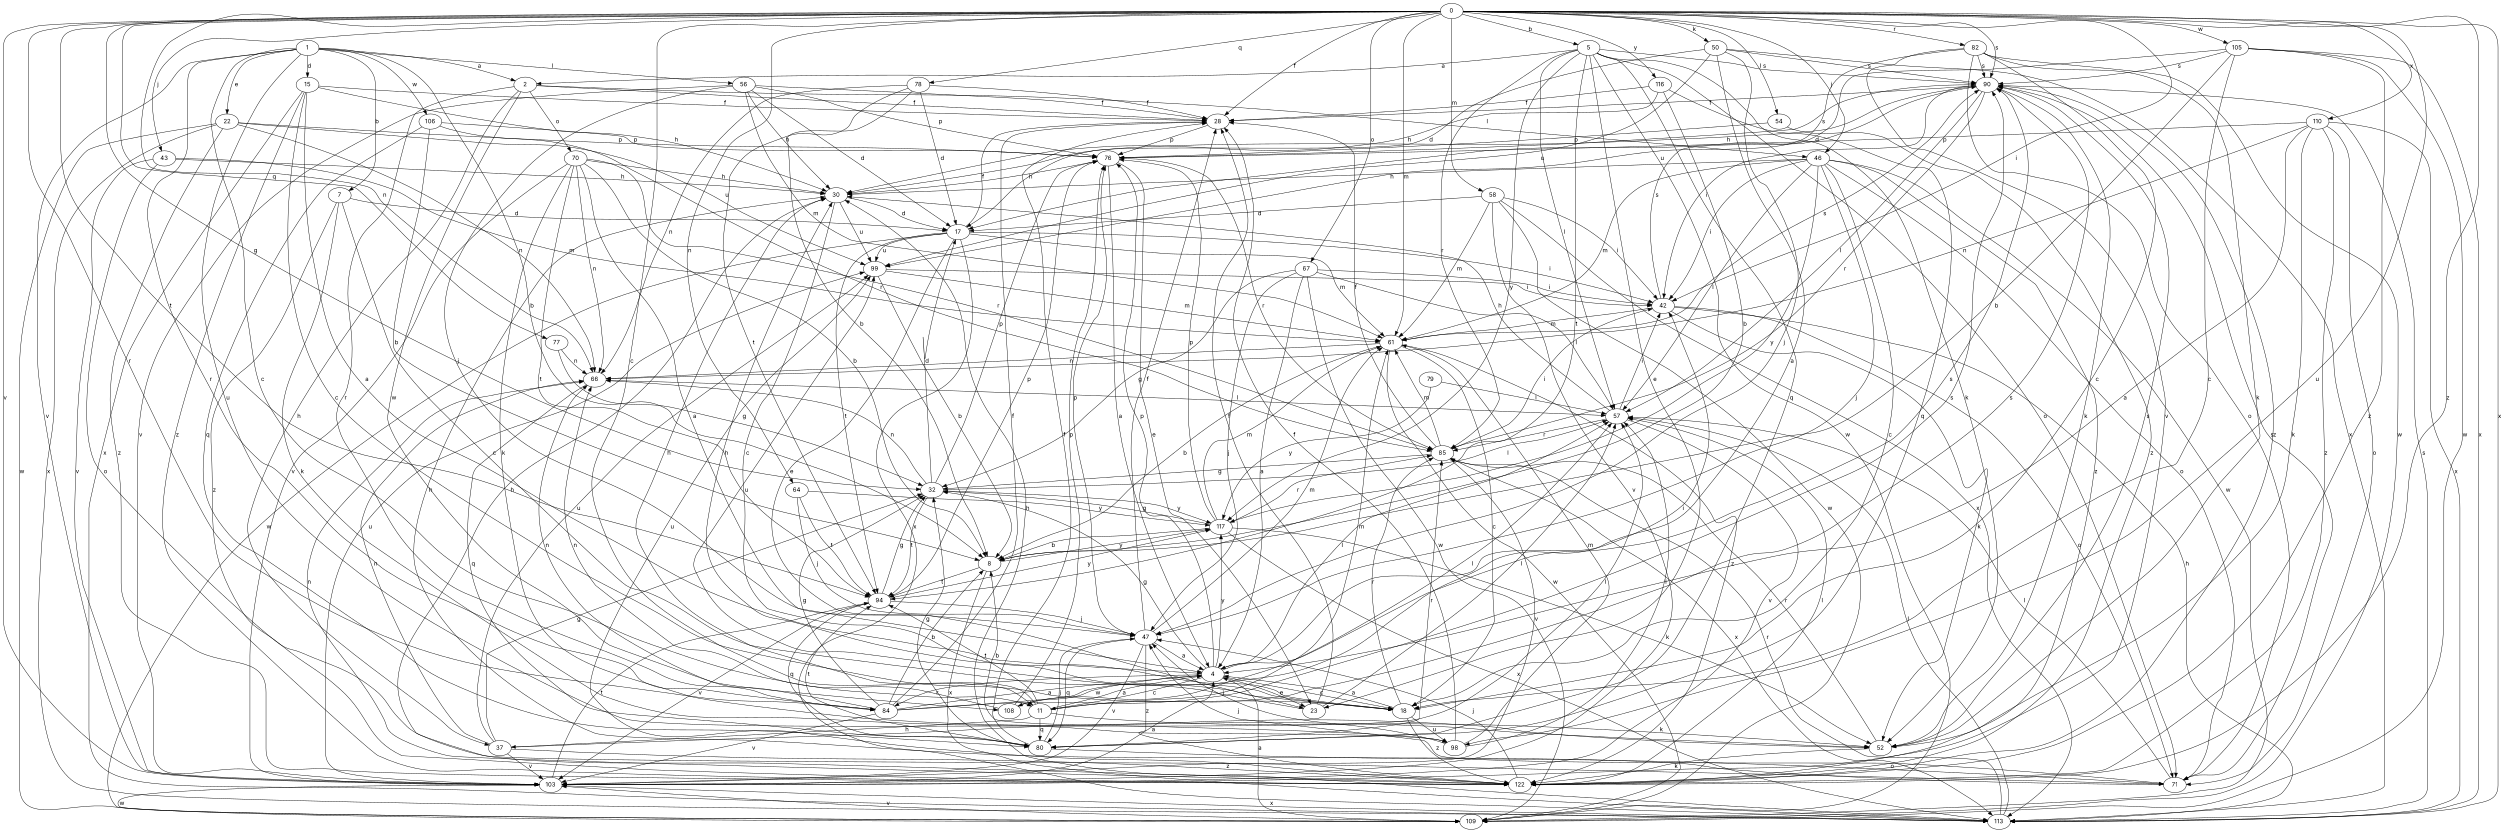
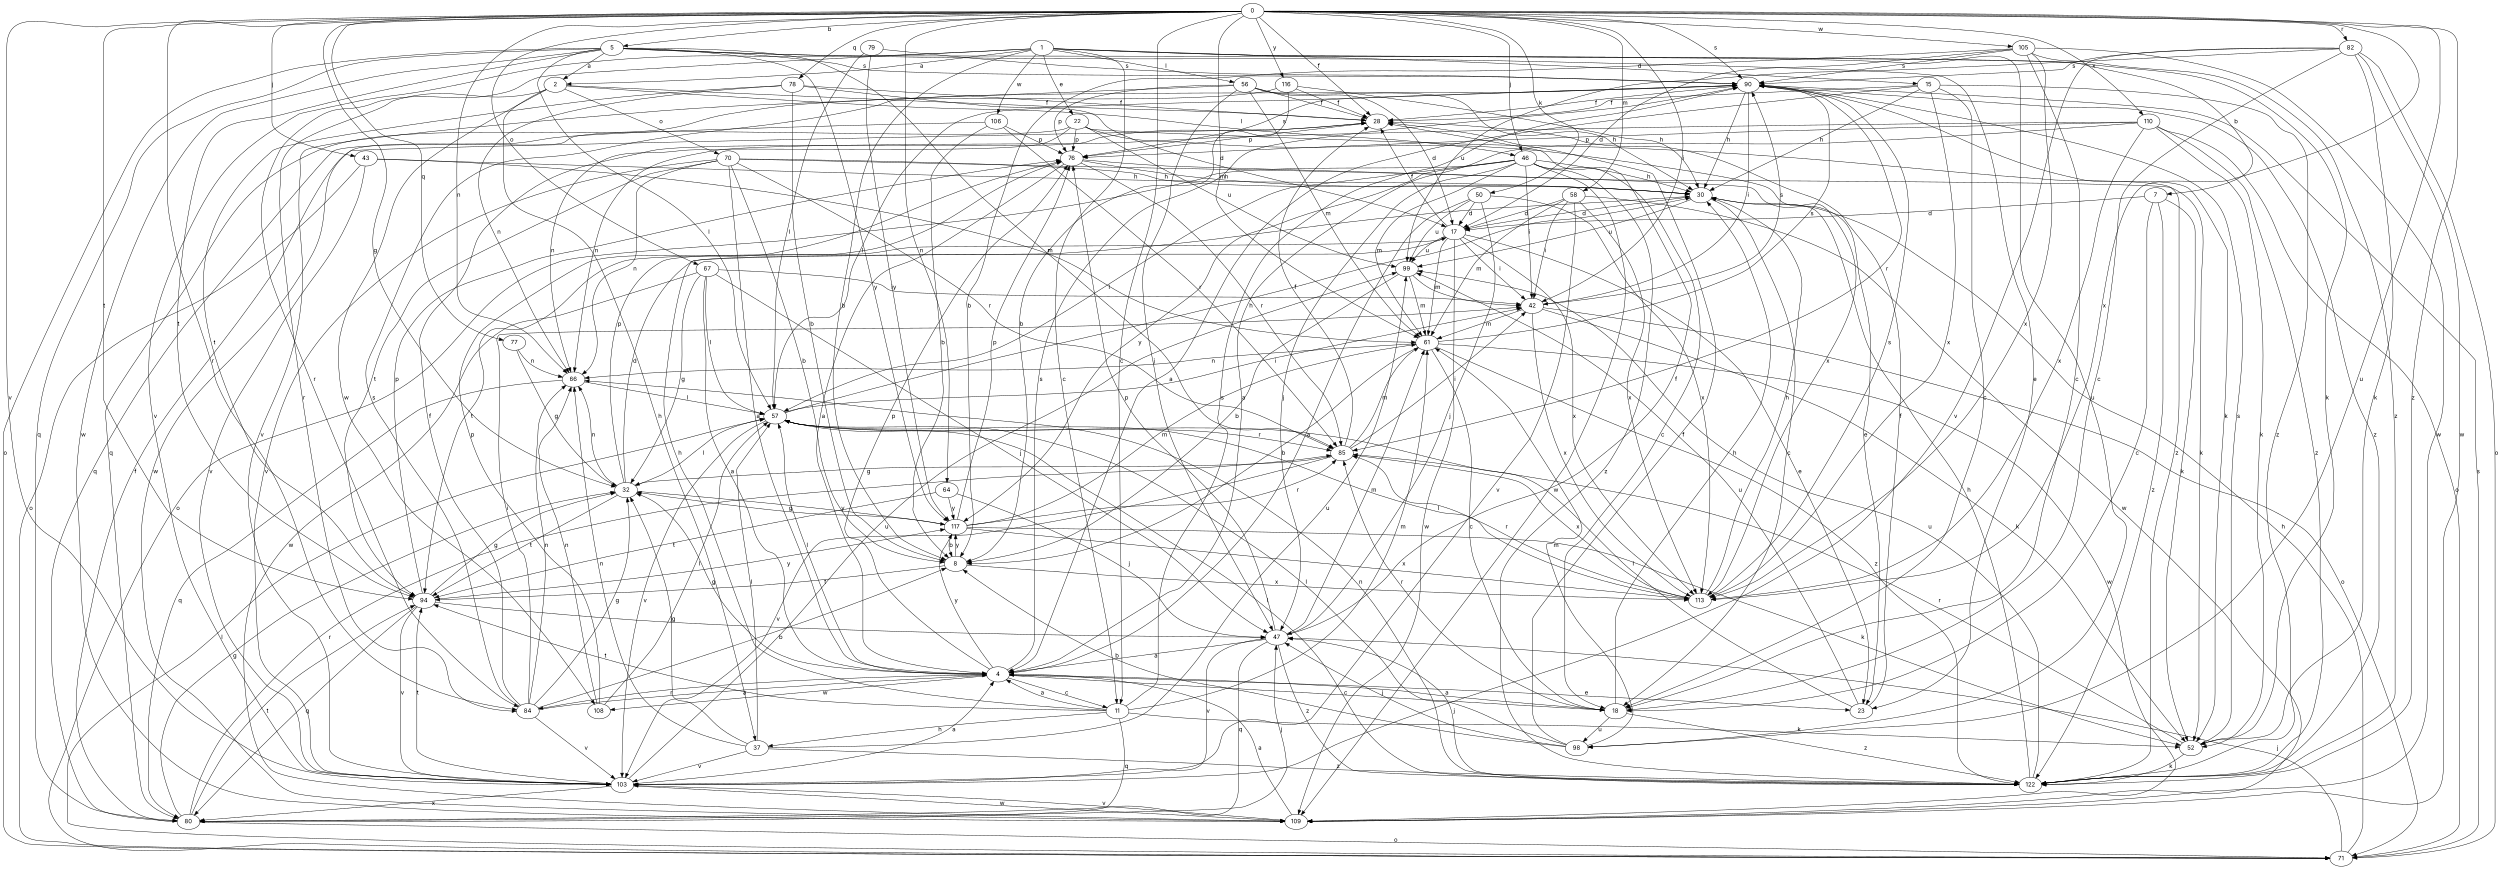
  strict digraph {
    fontname=Inter
    node [fontname=Inter]
    edge [fontname=Inter]
    0
    5
    11
    28
    32
    42
    43
    46
    50
-   54
    58
    61
    64
    66
    67
    77
    78
    82
    84
    90
    94
    98
    103
    105
    110
    113
    116
    122
    2
    23
    57
    117
    52
    71
    80
    85
    109
    37
    4
    n40 [label=30]
    76
    17
    n43 [label=18]
    47
    99
    8
    1
    7
    15
    22
    56
    106
    70
    108
    79
    0 -> 5 [label=b]
    0 -> 11 [label=c]
    0 -> 28 [label=f]
    0 -> 32 [label=g]
    0 -> 42 [label=i]
    0 -> 43 [label=j]
    0 -> 46 [label=j]
    0 -> 50 [label=k]
-   0 -> 54 [label=l]
    0 -> 58 [label=m]
    0 -> 61 [label=m]
    0 -> 64 [label=n]
    0 -> 66 [label=n]
    0 -> 67 [label=o]
    0 -> 77 [label=q]
    0 -> 78 [label=q]
    0 -> 82 [label=r]
    0 -> 84 [label=r]
    0 -> 90 [label=s]
    0 -> 94 [label=t]
    0 -> 98 [label=u]
    0 -> 103 [label=v]
    0 -> 105 [label=w]
    0 -> 110 [label=x]
    0 -> 113 [label=x]
    0 -> 116 [label=y]
    0 -> 122 [label=z]
    5 -> 90 [label=s]
    5 -> 94 [label=t]
    5 -> 2 [label=a]
    5 -> 23 [label=e]
    5 -> 57 [label=l]
    5 -> 117 [label=y]
    5 -> 52 [label=k]
    5 -> 71 [label=o]
    5 -> 80 [label=q]
    5 -> 85 [label=r]
    5 -> 109 [label=w]
    11 -> 61 [label=m]
    11 -> 90 [label=s]
    11 -> 94 [label=t]
    11 -> 52 [label=k]
    11 -> 80 [label=q]
    11 -> 37 [label=h]
    11 -> 4 [label=a]
    11 -> n40 [label=h]
    28 -> 76 [label=p]
    32 -> 66 [label=n]
    32 -> 94 [label=t]
    32 -> 57 [label=l]
    32 -> 117 [label=y]
    32 -> 76 [label=p]
    32 -> 17 [label=d]
    42 -> 61 [label=m]
    42 -> 90 [label=s]
-   42 -> 113 [label=h]
+   42 -> 113 [label=x]
    42 -> 52 [label=k]
    42 -> 71 [label=o]
    43 -> 61 [label=m]
    43 -> 103 [label=v]
    43 -> 71 [label=o]
    43 -> n40 [label=h]
    46 -> 42 [label=i]
    46 -> 61 [label=m]
    46 -> 122 [label=z]
    46 -> 57 [label=l]
    46 -> 117 [label=y]
    46 -> 71 [label=o]
    46 -> 109 [label=w]
    46 -> n40 [label=h]
    46 -> n43 [label=c]
    46 -> 47 [label=j]
    50 -> 113 [label=x]
    50 -> 4 [label=a]
    50 -> 17 [label=d]
    50 -> 47 [label=j]
    50 -> 99 [label=u]
-   54 -> 122 [label=z]
-   54 -> 76 [label=p]
    58 -> 42 [label=i]
    58 -> 61 [label=m]
    58 -> 103 [label=v]
    58 -> 113 [label=x]
    58 -> 109 [label=w]
    58 -> 17 [label=d]
    61 -> 66 [label=n]
    61 -> 90 [label=s]
    61 -> 122 [label=z]
    61 -> 109 [label=w]
    61 -> n43 [label=c]
    61 -> 8 [label=b]
    64 -> 94 [label=t]
    64 -> 117 [label=y]
    64 -> 47 [label=j]
    66 -> 57 [label=l]
    66 -> 80 [label=q]
    67 -> 32 [label=g]
    67 -> 42 [label=i]
    67 -> 57 [label=l]
    67 -> 109 [label=w]
    67 -> 4 [label=a]
    67 -> 47 [label=j]
    77 -> 32 [label=g]
    77 -> 66 [label=n]
    78 -> 28 [label=f]
    78 -> 66 [label=n]
    78 -> 94 [label=t]
    78 -> 17 [label=d]
    78 -> 8 [label=b]
    82 -> 90 [label=s]
    82 -> 103 [label=v]
    82 -> 52 [label=k]
    82 -> 71 [label=o]
    82 -> 109 [label=w]
    82 -> n43 [label=c]
    82 -> 99 [label=u]
    84 -> 28 [label=f]
    84 -> 32 [label=g]
    84 -> 42 [label=i]
    84 -> 66 [label=n]
    84 -> 90 [label=s]
    84 -> 103 [label=v]
    84 -> 4 [label=a]
    84 -> 8 [label=b]
    90 -> 28 [label=f]
    90 -> 42 [label=i]
    90 -> 122 [label=z]
    90 -> 57 [label=l]
    90 -> 52 [label=k]
    90 -> 85 [label=r]
    90 -> n40 [label=h]
    94 -> 32 [label=g]
    94 -> 103 [label=v]
    94 -> 117 [label=y]
    94 -> 80 [label=q]
    94 -> 76 [label=p]
    94 -> 47 [label=j]
    98 -> 28 [label=f]
    98 -> 61 [label=m]
    98 -> 57 [label=l]
    98 -> 47 [label=j]
    98 -> 8 [label=b]
    103 -> 94 [label=t]
-   103 -> 113 [label=x]
+   103 -> 80 [label=x]
    103 -> 109 [label=w]
    103 -> 4 [label=a]
    103 -> 99 [label=u]
    105 -> 90 [label=s]
    105 -> 113 [label=x]
    105 -> 122 [label=z]
    105 -> 109 [label=w]
    105 -> 17 [label=d]
    105 -> n43 [label=c]
    105 -> 8 [label=b]
    110 -> 66 [label=n]
    110 -> 113 [label=x]
    110 -> 122 [label=z]
    110 -> 52 [label=k]
    110 -> 71 [label=o]
    110 -> 4 [label=a]
    110 -> 76 [label=p]
    113 -> 90 [label=s]
    113 -> 57 [label=l]
    113 -> 85 [label=r]
    113 -> n40 [label=h]
    116 -> 28 [label=f]
    116 -> 80 [label=q]
    116 -> n40 [label=h]
    116 -> 8 [label=b]
    122 -> 66 [label=n]
    122 -> 57 [label=l]
    122 -> n40 [label=h]
    122 -> 47 [label=j]
    122 -> 99 [label=u]
    2 -> 28 [label=f]
    2 -> 46 [label=l]
    2 -> 84 [label=r]
    2 -> 37 [label=h]
    2 -> 70 [label=o]
    2 -> 108 [label=w]
    23 -> 28 [label=f]
    23 -> 57 [label=l]
    23 -> 99 [label=u]
    57 -> 42 [label=i]
    57 -> 103 [label=v]
    57 -> 85 [label=r]
    57 -> n40 [label=h]
    117 -> 32 [label=g]
    117 -> 61 [label=m]
    117 -> 113 [label=x]
    117 -> 52 [label=k]
    117 -> 85 [label=r]
    117 -> 76 [label=p]
    117 -> 8 [label=b]
    52 -> 90 [label=s]
    52 -> 122 [label=k]
    52 -> 85 [label=r]
    71 -> 90 [label=s]
    71 -> 57 [label=l]
    71 -> n40 [label=h]
    71 -> 47 [label=j]
    80 -> 28 [label=f]
    80 -> 32 [label=g]
    80 -> 94 [label=t]
    80 -> 71 [label=o]
    80 -> 85 [label=r]
    80 -> 47 [label=j]
    85 -> 28 [label=f]
    85 -> 32 [label=g]
    85 -> 42 [label=i]
    85 -> 61 [label=m]
    85 -> 103 [label=v]
    85 -> 113 [label=x]
    109 -> 103 [label=v]
    109 -> 4 [label=a]
    37 -> 32 [label=g]
    37 -> 66 [label=n]
    37 -> 103 [label=v]
    37 -> 122 [label=z]
    37 -> 57 [label=l]
    37 -> 99 [label=u]
    4 -> 11 [label=c]
    4 -> 32 [label=g]
    4 -> 84 [label=r]
    4 -> 90 [label=s]
    4 -> 23 [label=e]
    4 -> 57 [label=l]
    4 -> 117 [label=y]
    4 -> 76 [label=p]
    4 -> n43 [label=c]
    4 -> 108 [label=w]
    n40 -> 17 [label=d]
    n40 -> n43 [label=c]
    n40 -> 99 [label=u]
    76 -> 90 [label=s]
    76 -> 23 [label=e]
    76 -> 85 [label=r]
    76 -> 4 [label=a]
    76 -> n40 [label=h]
    17 -> 28 [label=f]
    17 -> 42 [label=i]
    17 -> 61 [label=m]
    17 -> 94 [label=t]
    17 -> 113 [label=x]
    17 -> 23 [label=e]
    17 -> 109 [label=w]
    17 -> 99 [label=u]
    n43 -> 98 [label=u]
    n43 -> 122 [label=z]
    n43 -> 85 [label=r]
    n43 -> 4 [label=a]
    n43 -> n40 [label=h]
    47 -> 28 [label=f]
    47 -> 61 [label=m]
    47 -> 103 [label=v]
    47 -> 122 [label=z]
    47 -> 80 [label=q]
    47 -> 4 [label=a]
    47 -> 76 [label=p]
    99 -> 42 [label=i]
    99 -> 61 [label=m]
    99 -> 8 [label=b]
    8 -> 94 [label=t]
    8 -> 113 [label=x]
    8 -> 117 [label=y]
    1 -> 11 [label=c]
    1 -> 84 [label=r]
    1 -> 98 [label=u]
    1 -> 103 [label=v]
    1 -> 2 [label=a]
    1 -> 8 [label=b]
    1 -> 7 [label=b]
    1 -> 15 [label=d]
    1 -> 22 [label=e]
    1 -> 56 [label=l]
    1 -> 106 [label=w]
    7 -> 122 [label=z]
    7 -> 52 [label=k]
    7 -> 17 [label=d]
    7 -> n43 [label=c]
    15 -> 28 [label=f]
    15 -> 113 [label=x]
    15 -> 122 [label=z]
    15 -> 4 [label=a]
    15 -> n40 [label=h]
    15 -> n43 [label=c]
    22 -> 66 [label=n]
    22 -> 113 [label=x]
    22 -> 122 [label=z]
    22 -> 109 [label=w]
    22 -> 76 [label=p]
    22 -> 99 [label=u]
    56 -> 28 [label=f]
    56 -> 61 [label=m]
    56 -> 103 [label=v]
    56 -> n40 [label=h]
    56 -> 76 [label=p]
    56 -> 17 [label=d]
    56 -> 47 [label=j]
    106 -> 80 [label=q]
    106 -> 85 [label=r]
    106 -> 76 [label=p]
    106 -> 8 [label=b]
    70 -> 66 [label=n]
    70 -> 94 [label=t]
    70 -> 103 [label=v]
    70 -> 52 [label=k]
    70 -> 85 [label=r]
    70 -> 4 [label=a]
    70 -> n40 [label=h]
    70 -> 8 [label=b]
    108 -> 66 [label=n]
    108 -> 57 [label=l]
    108 -> 76 [label=p]
-   50 -> 90 [label=s]
+   79 -> 90 [label=s]
    79 -> 57 [label=l]
    79 -> 117 [label=y]
  }
